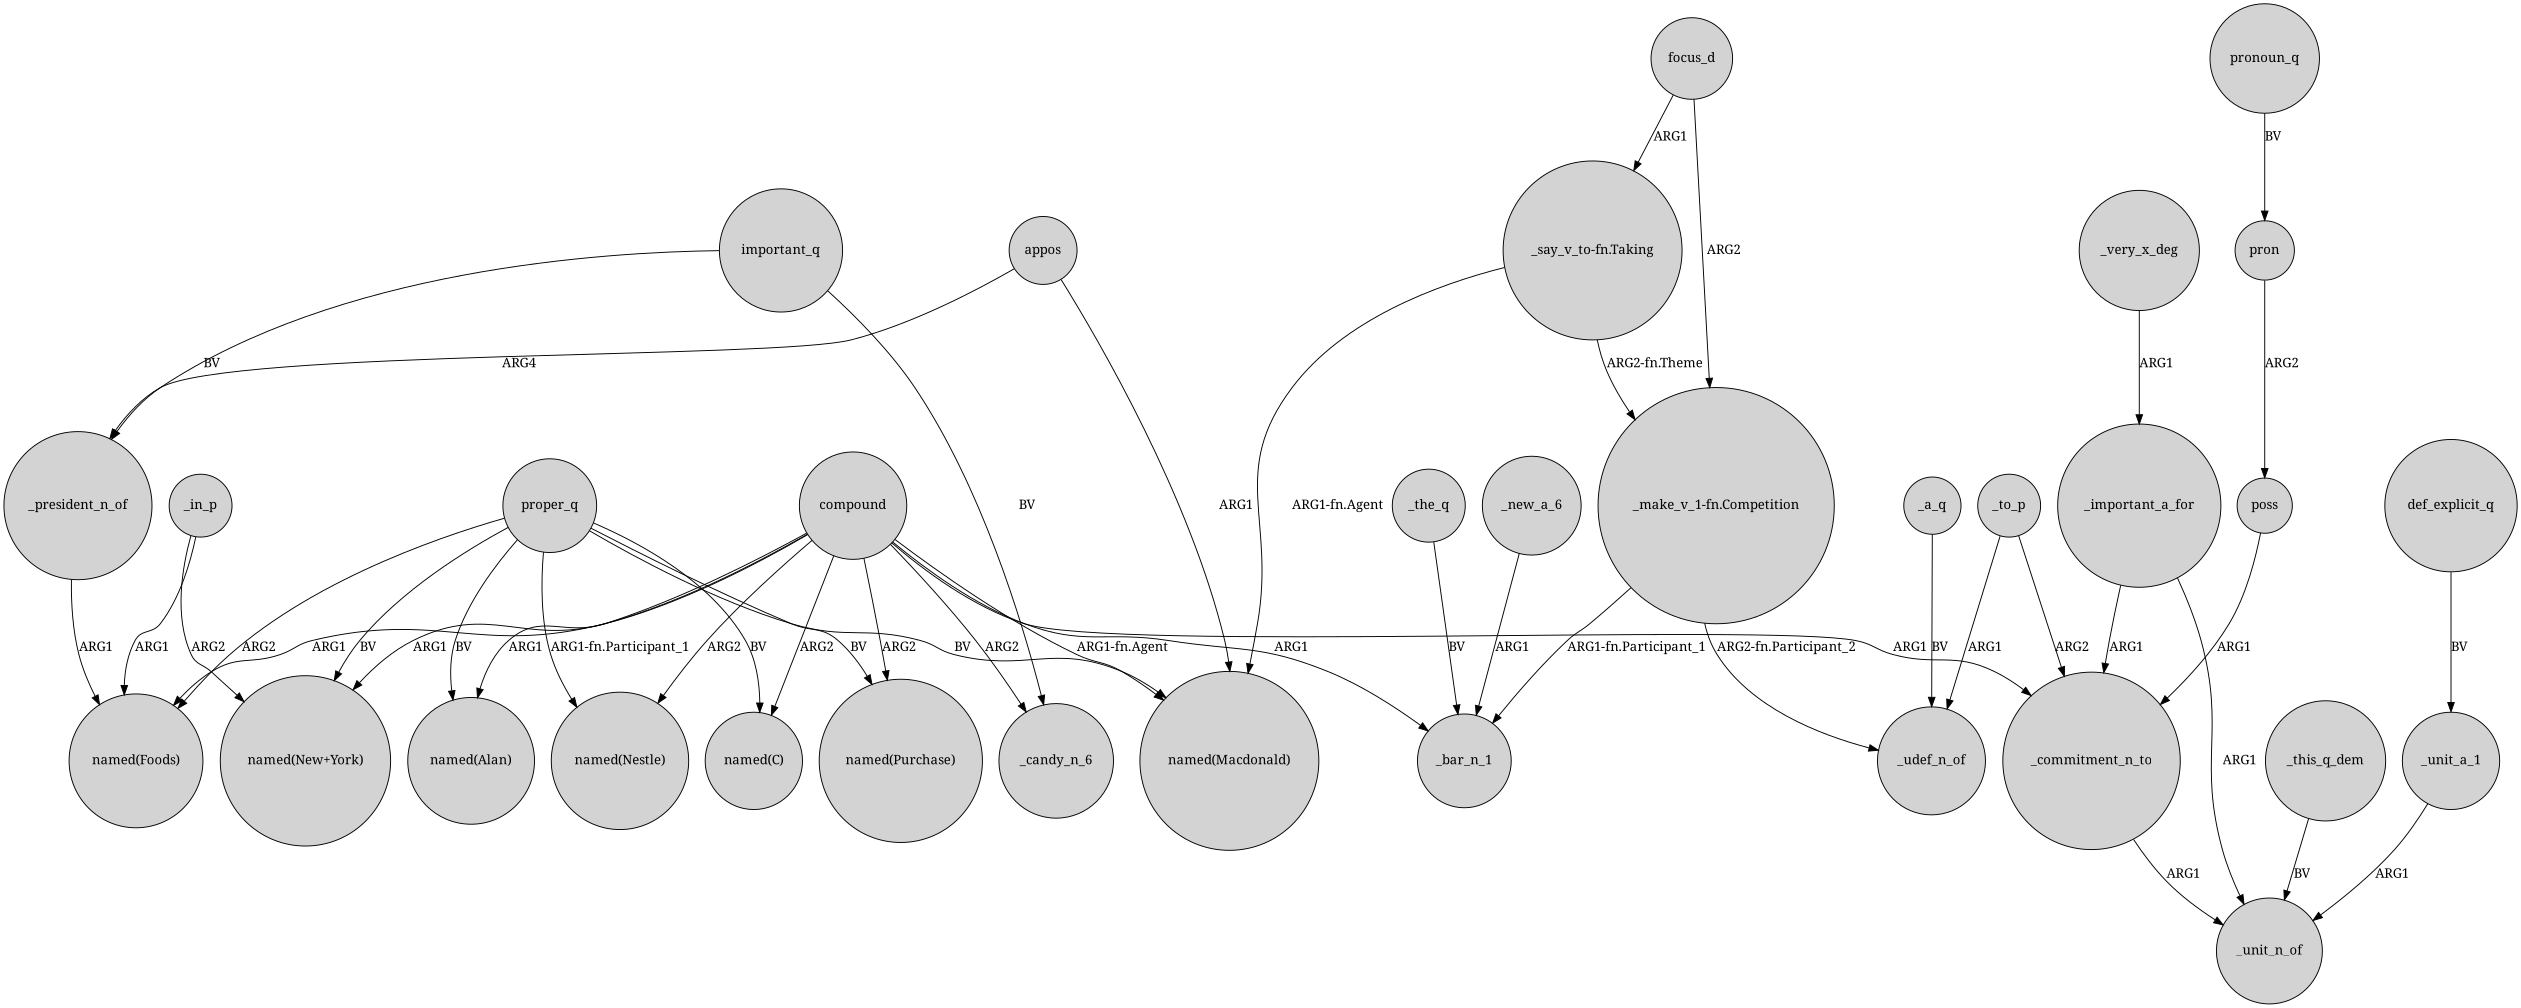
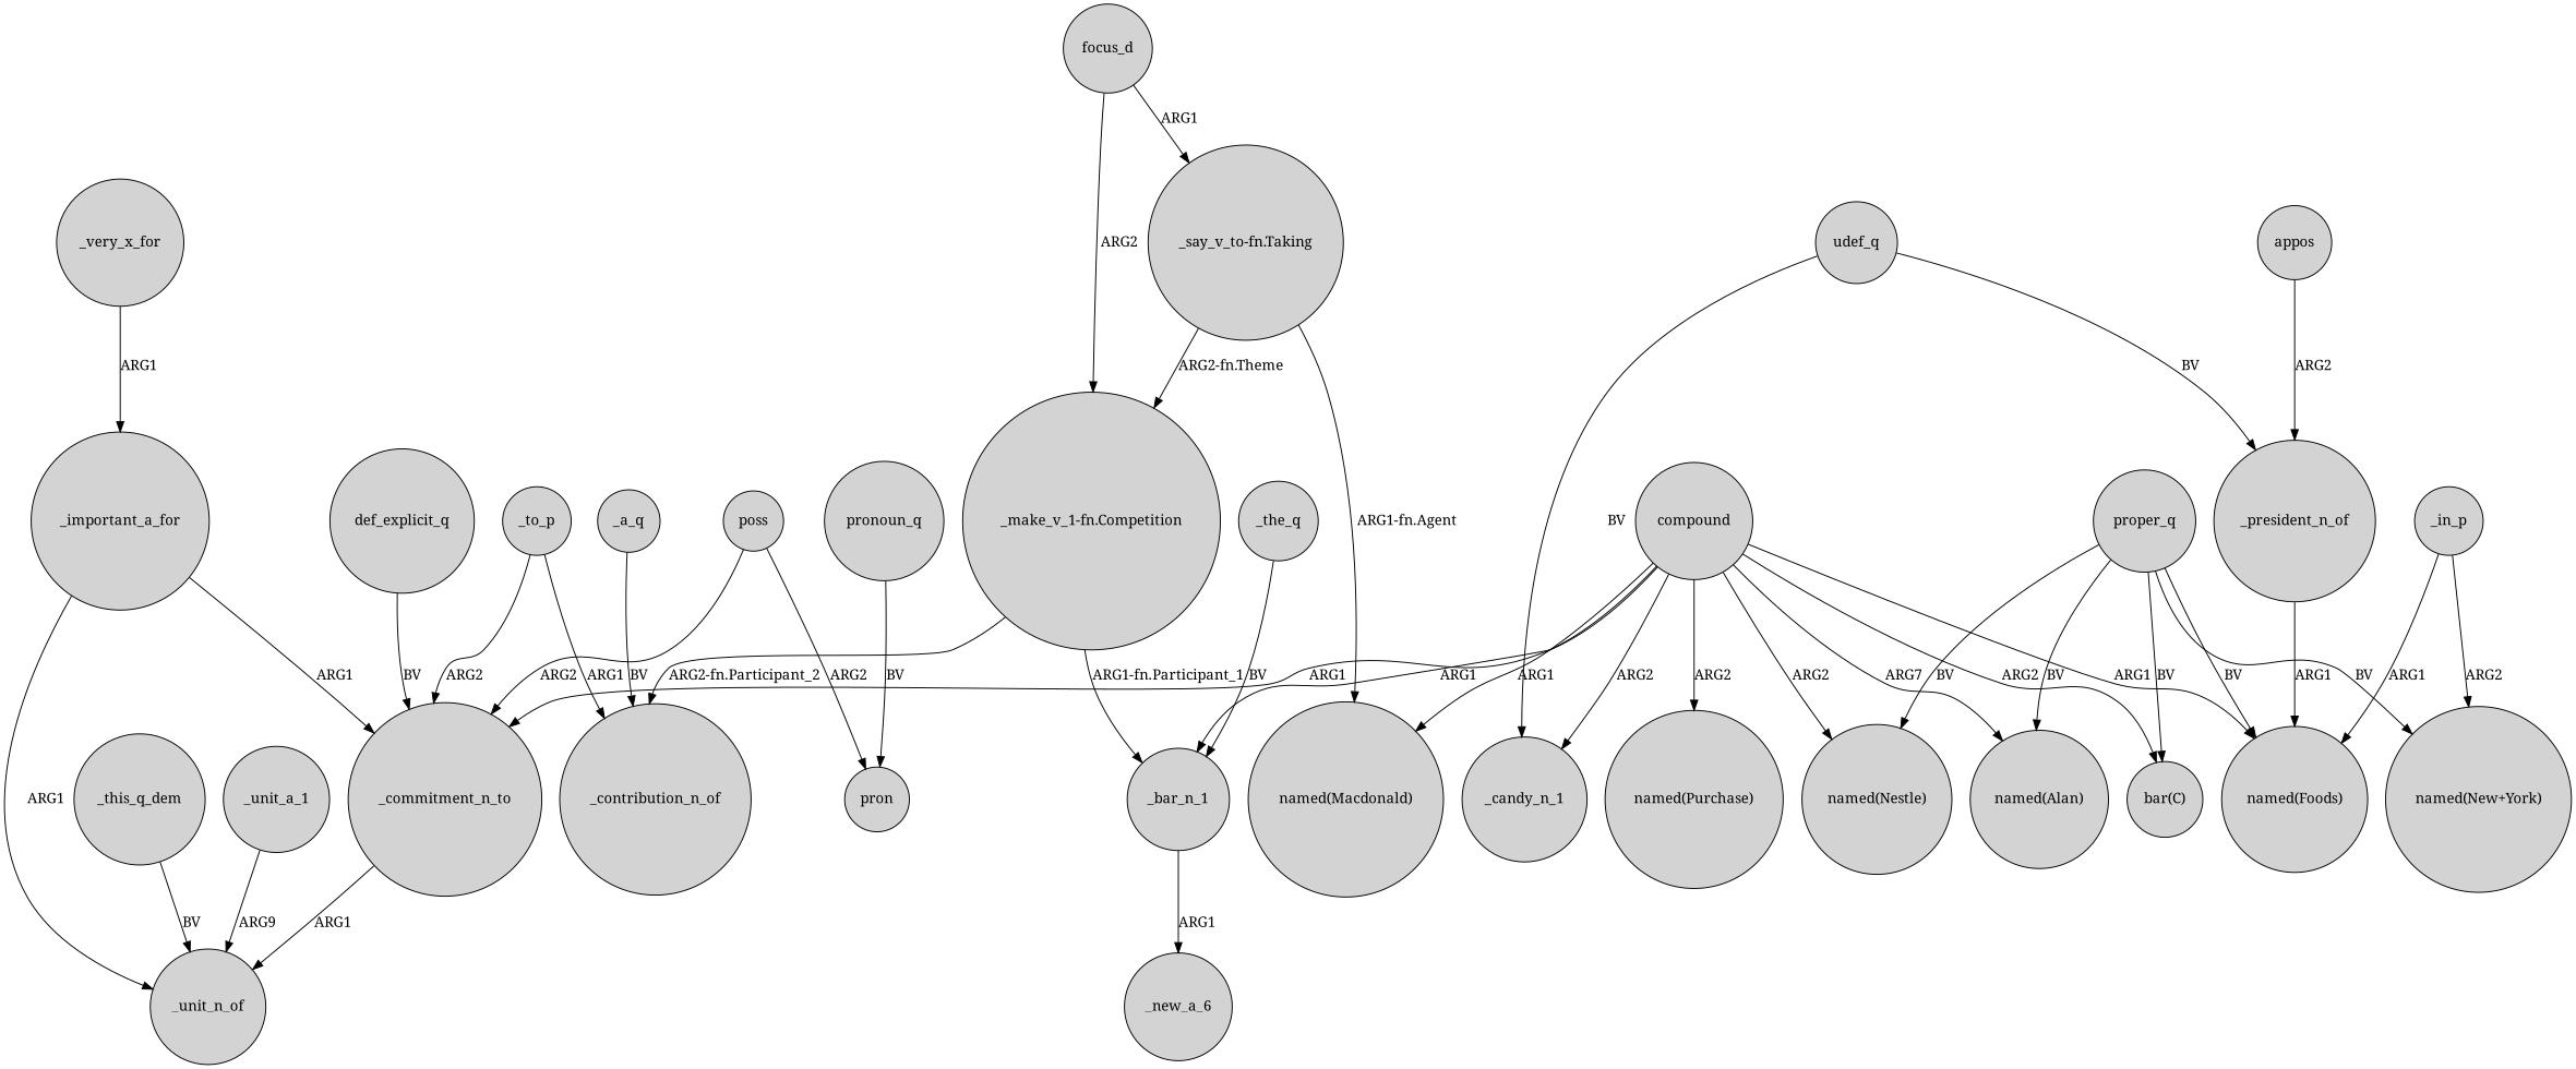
  digraph {
    fontname="Noto Serif"
    node [fontname="Noto Serif" shape=circle style=filled]
    edge [fontname="Noto Serif"]
    _president_n_of
    "named(Foods)"
    appos
    "named(Macdonald)"
    compound
-   "named(C)"
-   _candy_n_1 [label=_candy_n_6]
+   "named(C)" [label="bar(C)"]
+   _candy_n_1
    _bar_n_1
    _commitment_n_to
    "named(New+York)"
    "named(Purchase)"
    "named(Nestle)"
    "named(Alan)"
    _unit_n_of
    proper_q
    focus_d
    "_say_v_to-fn.Taking"
    "_make_v_1-fn.Competition"
-   _contribution_n_of [label=_udef_n_of]
+   _contribution_n_of
    n20 [label=_unit_a_1]
    def_explicit_q
    _important_a_for
    _a_q
    _the_q
    pronoun_q
    pron
    _in_p
    poss
    _to_p
-   udef_q [label=important_q]
-   _very_x_deg
+   udef_q
+   _very_x_deg [label=_very_x_for]
    _this_q_dem
    n33 [label=_new_a_6]
    _president_n_of -> "named(Foods)" [label=ARG1]
-   appos -> _president_n_of [label=ARG4]
-   appos -> "named(Macdonald)" [label=ARG1]
+   appos -> _president_n_of [label=ARG2]
    compound -> "named(Foods)" [label=ARG1]
-   compound -> "named(Macdonald)" [label="ARG1-fn.Agent"]
+   compound -> "named(Macdonald)" [label=ARG1]
    compound -> "named(C)" [label=ARG2]
    compound -> _candy_n_1 [label=ARG2]
    compound -> _bar_n_1 [label=ARG1]
    compound -> _commitment_n_to [label=ARG1]
-   compound -> "named(New+York)" [label=ARG1]
    compound -> "named(Purchase)" [label=ARG2]
    compound -> "named(Nestle)" [label=ARG2]
-   compound -> "named(Alan)" [label=ARG1]
+   compound -> "named(Alan)" [label=ARG7]
    _commitment_n_to -> _unit_n_of [label=ARG1]
-   proper_q -> "named(Foods)" [label=ARG2]
-   proper_q -> "named(Macdonald)" [label=BV]
+   proper_q -> "named(Foods)" [label=BV]
    proper_q -> "named(C)" [label=BV]
    proper_q -> "named(New+York)" [label=BV]
-   proper_q -> "named(Purchase)" [label=BV]
-   proper_q -> "named(Nestle)" [label="ARG1-fn.Participant_1"]
+   proper_q -> "named(Nestle)" [label=BV]
    proper_q -> "named(Alan)" [label=BV]
    focus_d -> "_say_v_to-fn.Taking" [label=ARG1]
    focus_d -> "_make_v_1-fn.Competition" [label=ARG2]
    "_say_v_to-fn.Taking" -> "named(Macdonald)" [label="ARG1-fn.Agent"]
    "_say_v_to-fn.Taking" -> "_make_v_1-fn.Competition" [label="ARG2-fn.Theme"]
    "_make_v_1-fn.Competition" -> _bar_n_1 [label="ARG1-fn.Participant_1"]
    "_make_v_1-fn.Competition" -> _contribution_n_of [label="ARG2-fn.Participant_2"]
-   n20 -> _unit_n_of [label=ARG1]
-   def_explicit_q -> n20 [label=BV]
+   n20 -> _unit_n_of [label=ARG9]
+   def_explicit_q -> _commitment_n_to [label=BV]
    _important_a_for -> _commitment_n_to [label=ARG1]
    _important_a_for -> _unit_n_of [label=ARG1]
    _a_q -> _contribution_n_of [label=BV]
    _the_q -> _bar_n_1 [label=BV]
    pronoun_q -> pron [label=BV]
    _in_p -> "named(Foods)" [label=ARG1]
    _in_p -> "named(New+York)" [label=ARG2]
-   poss -> _commitment_n_to [label=ARG1]
-   pron -> poss [label=ARG2]
+   poss -> _commitment_n_to [label=ARG2]
+   poss -> pron [label=ARG2]
    _to_p -> _commitment_n_to [label=ARG2]
    _to_p -> _contribution_n_of [label=ARG1]
    udef_q -> _president_n_of [label=BV]
    udef_q -> _candy_n_1 [label=BV]
    _very_x_deg -> _important_a_for [label=ARG1]
    _this_q_dem -> _unit_n_of [label=BV]
-   n33 -> _bar_n_1 [label=ARG1]
+   _bar_n_1 -> n33 [label=ARG1]
  }
